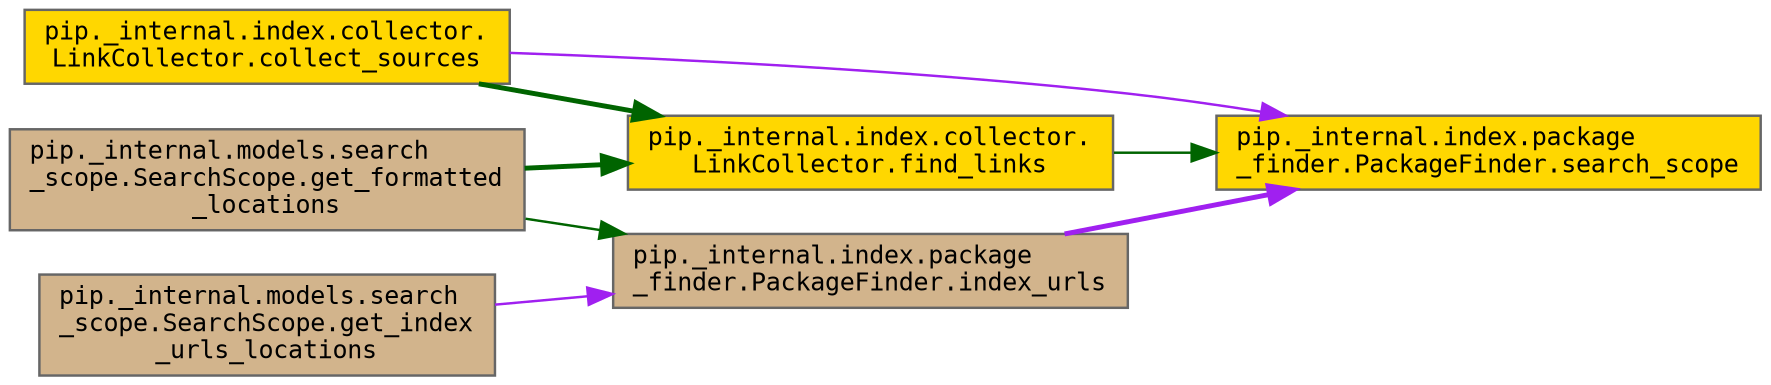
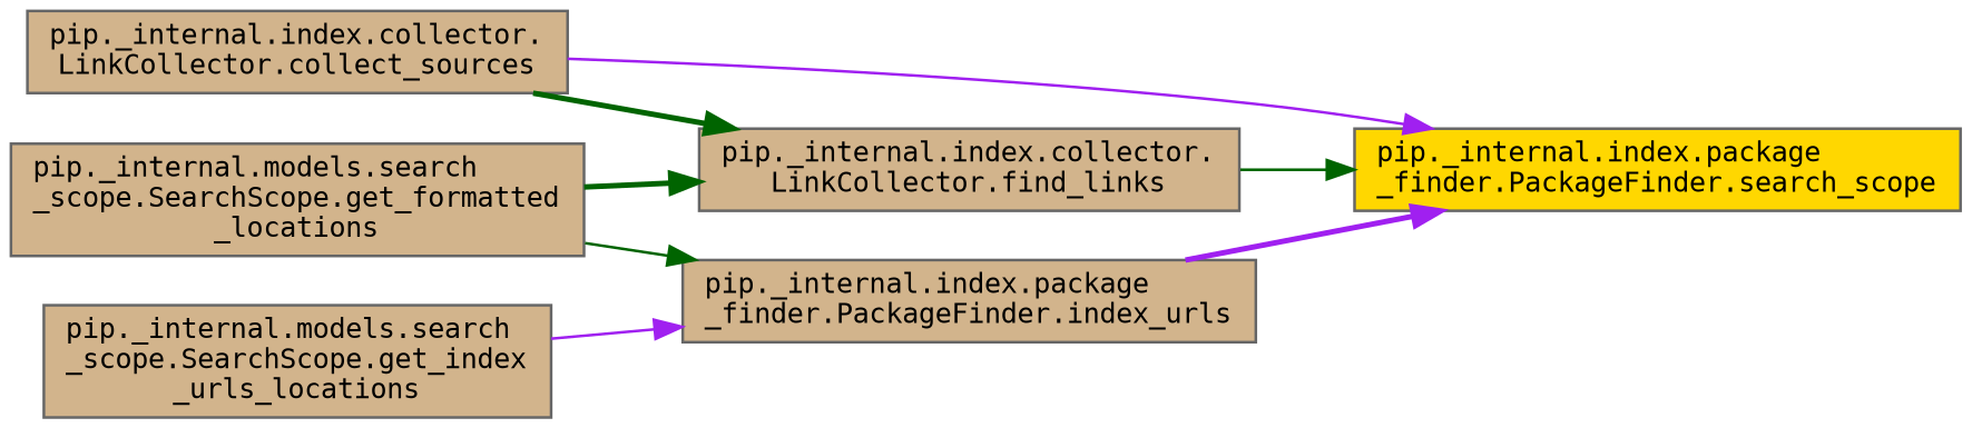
  digraph {
    fontname="DejaVu Sans Mono"
    rankdir=RL
    node [color=grey40 fillcolor=tan fontname="DejaVu Sans Mono" fontsize=10 shape=box style=filled]
    edge [color=darkgreen dir=back fontname="DejaVu Sans Mono" fontsize=10 labelfontname=Helvetica labelfontsize=10 style=solid]
    n1 [color=gray40 fillcolor=gold fontcolor=black height=0.2 label="pip._internal.index.package\l_finder.PackageFinder.search_scope" width=0.4]
-   n2 [fillcolor=gold height=0.2 label="pip._internal.index.collector.\lLinkCollector.collect_sources" width=0.4]
-   n3 [fillcolor=gold height=0.2 label="pip._internal.index.collector.\lLinkCollector.find_links" width=0.4]
+   n2 [height=0.2 label="pip._internal.index.collector.\lLinkCollector.collect_sources" width=0.4]
+   n3 [height=0.2 label="pip._internal.index.collector.\lLinkCollector.find_links" width=0.4]
    n4 [height=0.2 label="pip._internal.index.package\l_finder.PackageFinder.index_urls" width=0.4]
    n5 [height=0.2 label="pip._internal.models.search\l_scope.SearchScope.get_formatted\l_locations" width=0.4]
    n6 [height=0.2 label="pip._internal.models.search\l_scope.SearchScope.get_index\l_urls_locations" width=0.4]
    n1 -> n2 [color=purple]
    n1 -> n3
    n1 -> n4 [color=purple style=bold]
    n3 -> n2 [style=bold]
    n3 -> n5 [style=bold]
    n4 -> n5
    n4 -> n6 [color=purple]
  }
